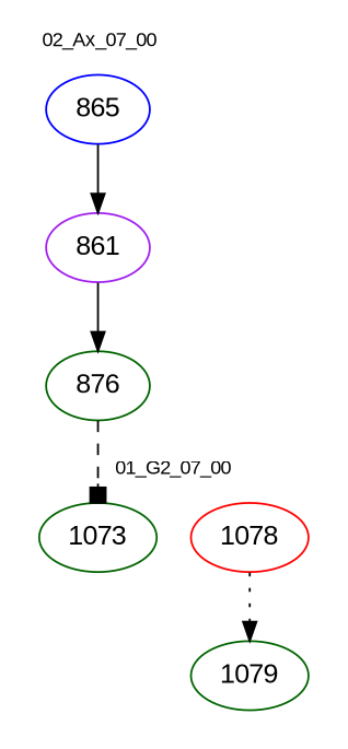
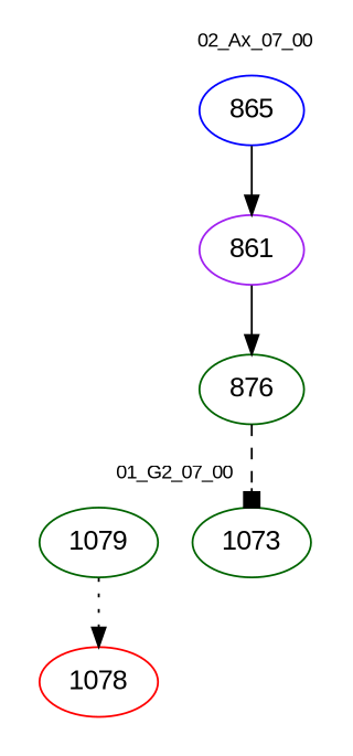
  digraph {
    fontname="Liberation Sans"
    node [color=darkgreen fontname="Liberation Sans"]
    edge [arrowhead=normal color=black fontname="Liberation Sans" style=solid]
    n1 [color=purple label=861]
    n2 [color=blue label=865]
    n3 [label=876]
    n4 [color=red label=1078]
    n5 [label=1073]
    n6 [label=1079]
    subgraph cluster_1 {
      color=white
      fontsize=10
      label="02_Ax_07_00"
      n1
      n2
      n3
    }
    subgraph cluster_2 {
      color=white
      fontsize=10
      label="01_G2_07_00"
      n4
      n5
      n6
    }
    n1 -> n3
    n2 -> n1
    n3 -> n5 [arrowhead=box style=dashed]
-   n4 -> n6 [style=dotted]
+   n6 -> n4 [style=dotted]
  }
